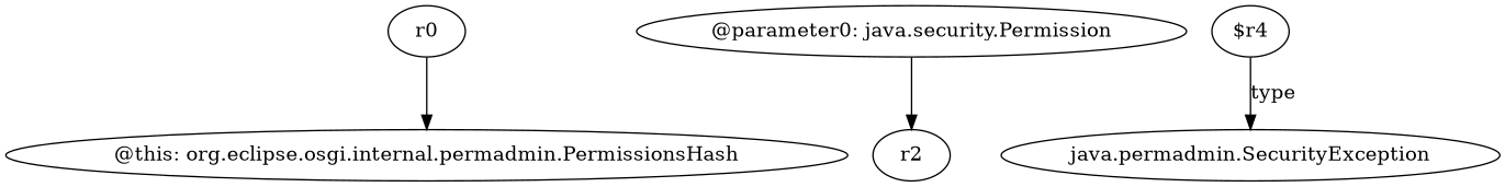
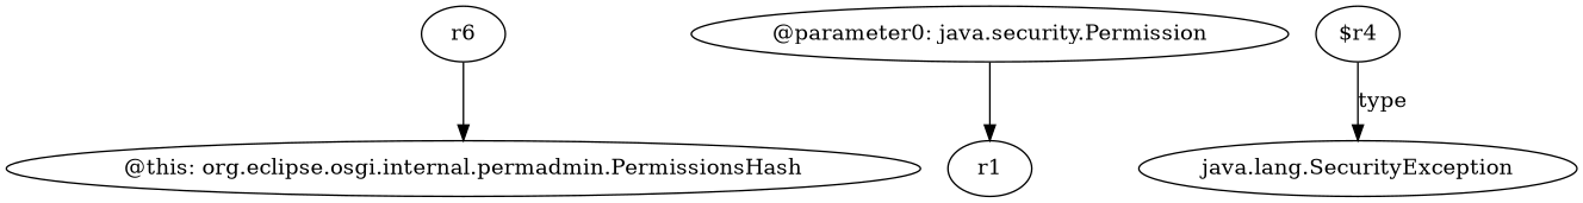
  digraph {
    n1 [label="@this: org.eclipse.osgi.internal.permadmin.PermissionsHash"]
-   n2 [label=r0]
+   n2 [label=r6]
    n3 [label="@parameter0: java.security.Permission"]
-   n4 [label=r2]
-   n5 [label="java.permadmin.SecurityException"]
+   n4 [label=r1]
+   n5 [label="java.lang.SecurityException"]
    n6 [label="$r4"]
    n2 -> n1
    n3 -> n4
    n6 -> n5 [label=type]
  }
